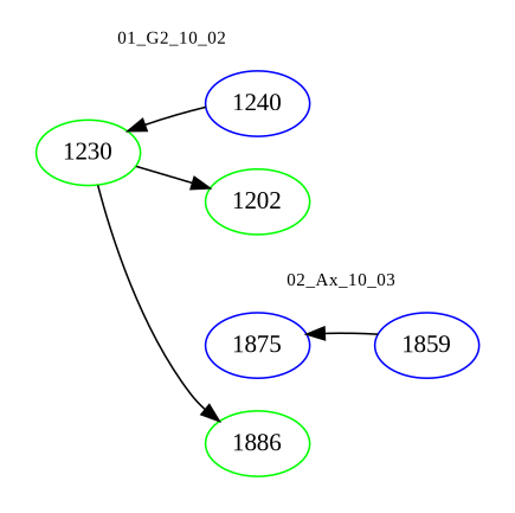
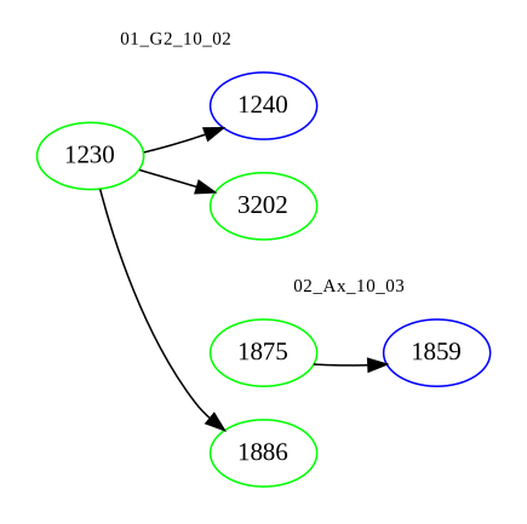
  digraph {
    fontname="Liberation Serif"
    rankdir=LR
    node [color=blue fontname="Liberation Serif"]
    edge [color=black fontname="Liberation Serif"]
-   n1 [label=1875]
+   n1 [color=green label=1875]
    n2 [label=1859]
    n3 [color=green label=1886]
    n4 [color=green label=1230]
-   n5 [color=green label=1202]
+   n5 [color=green label=3202]
    n6 [label=1240]
    subgraph cluster_1 {
      color=white
      fontsize=10
      label="02_Ax_10_03"
      n1
      n2
      n3
    }
    subgraph cluster_2 {
      color=white
      fontsize=10
      label="01_G2_10_02"
      n4
      n5
      n6
    }
-   n2 -> n1
+   n1 -> n2
    n4 -> n3
    n4 -> n5
-   n6 -> n4
+   n4 -> n6
  }
